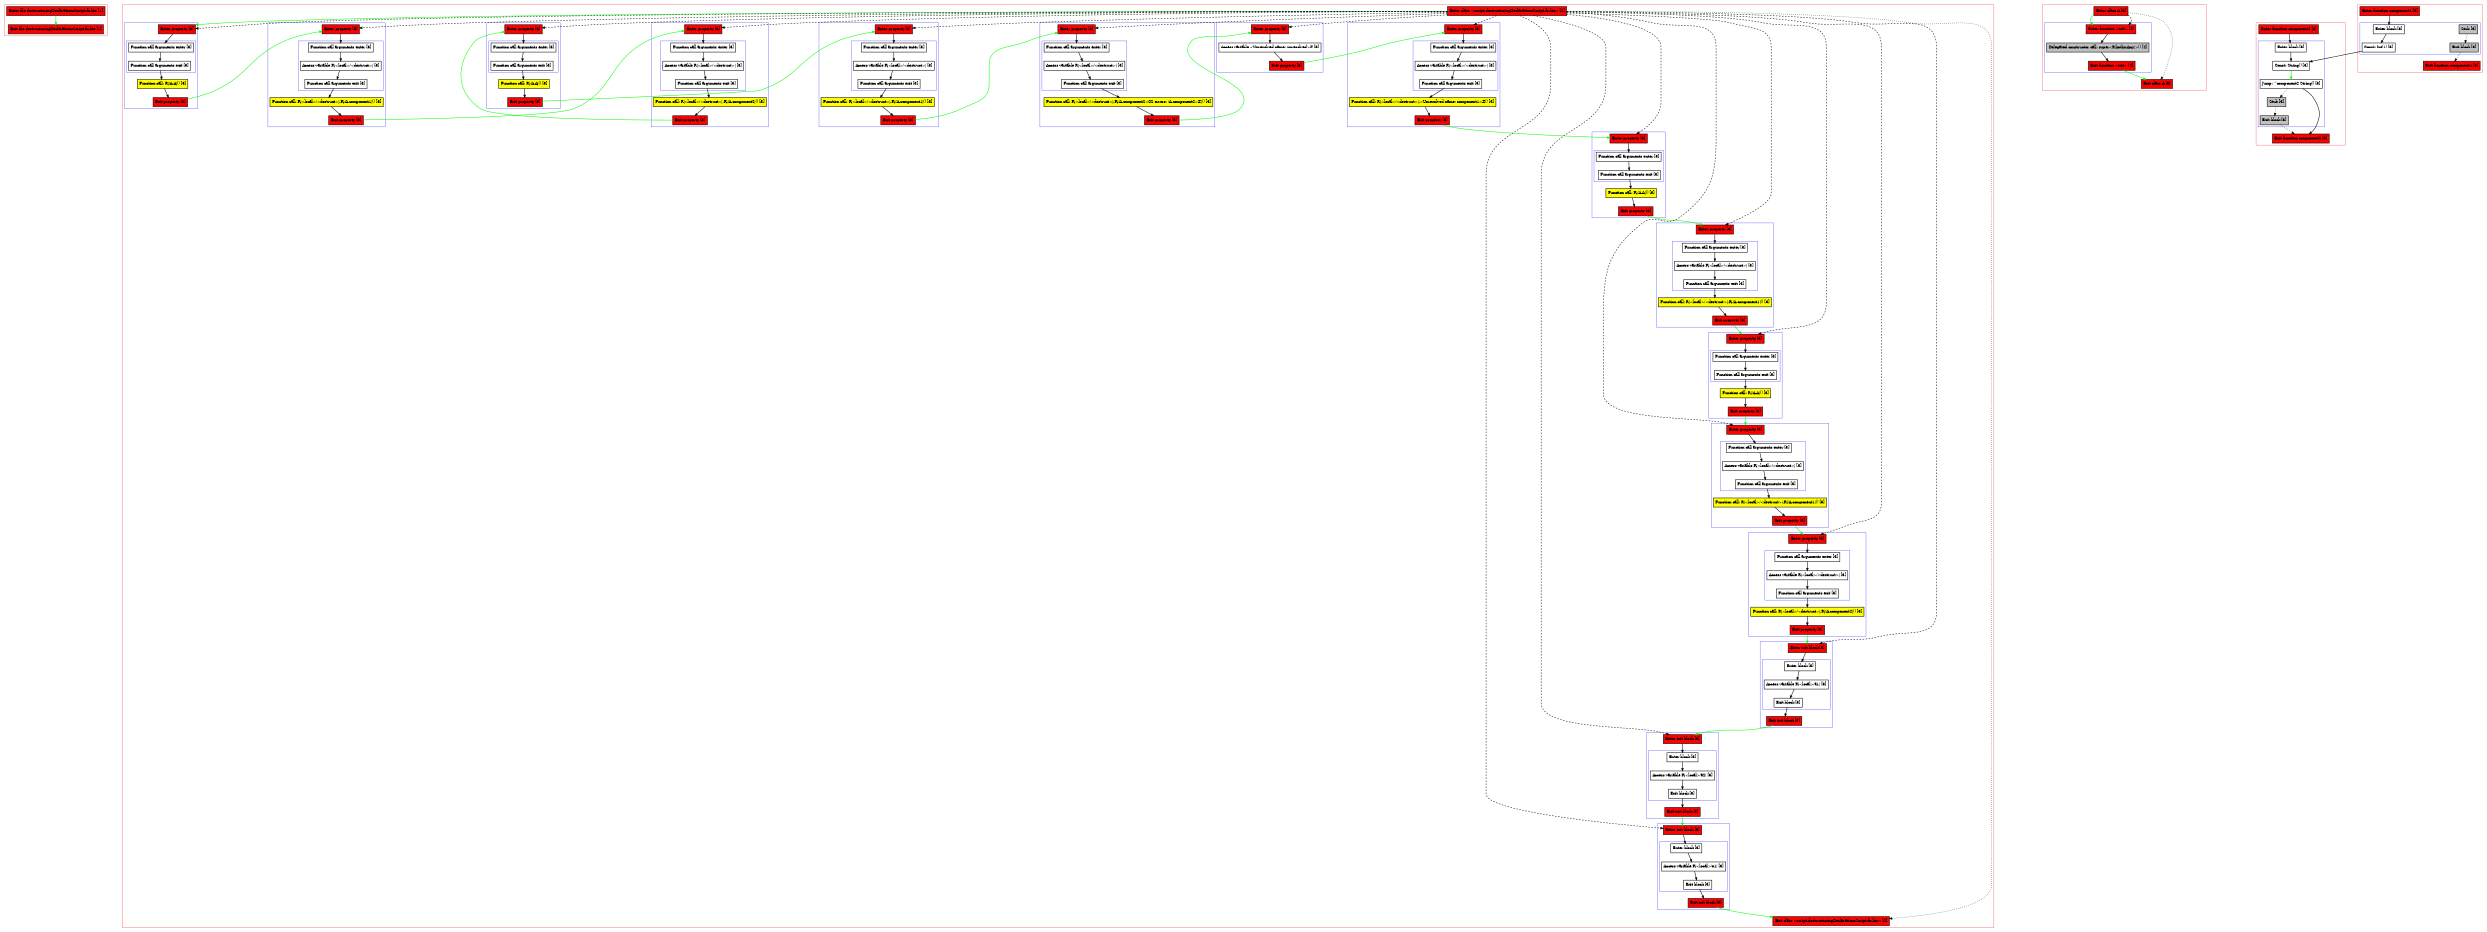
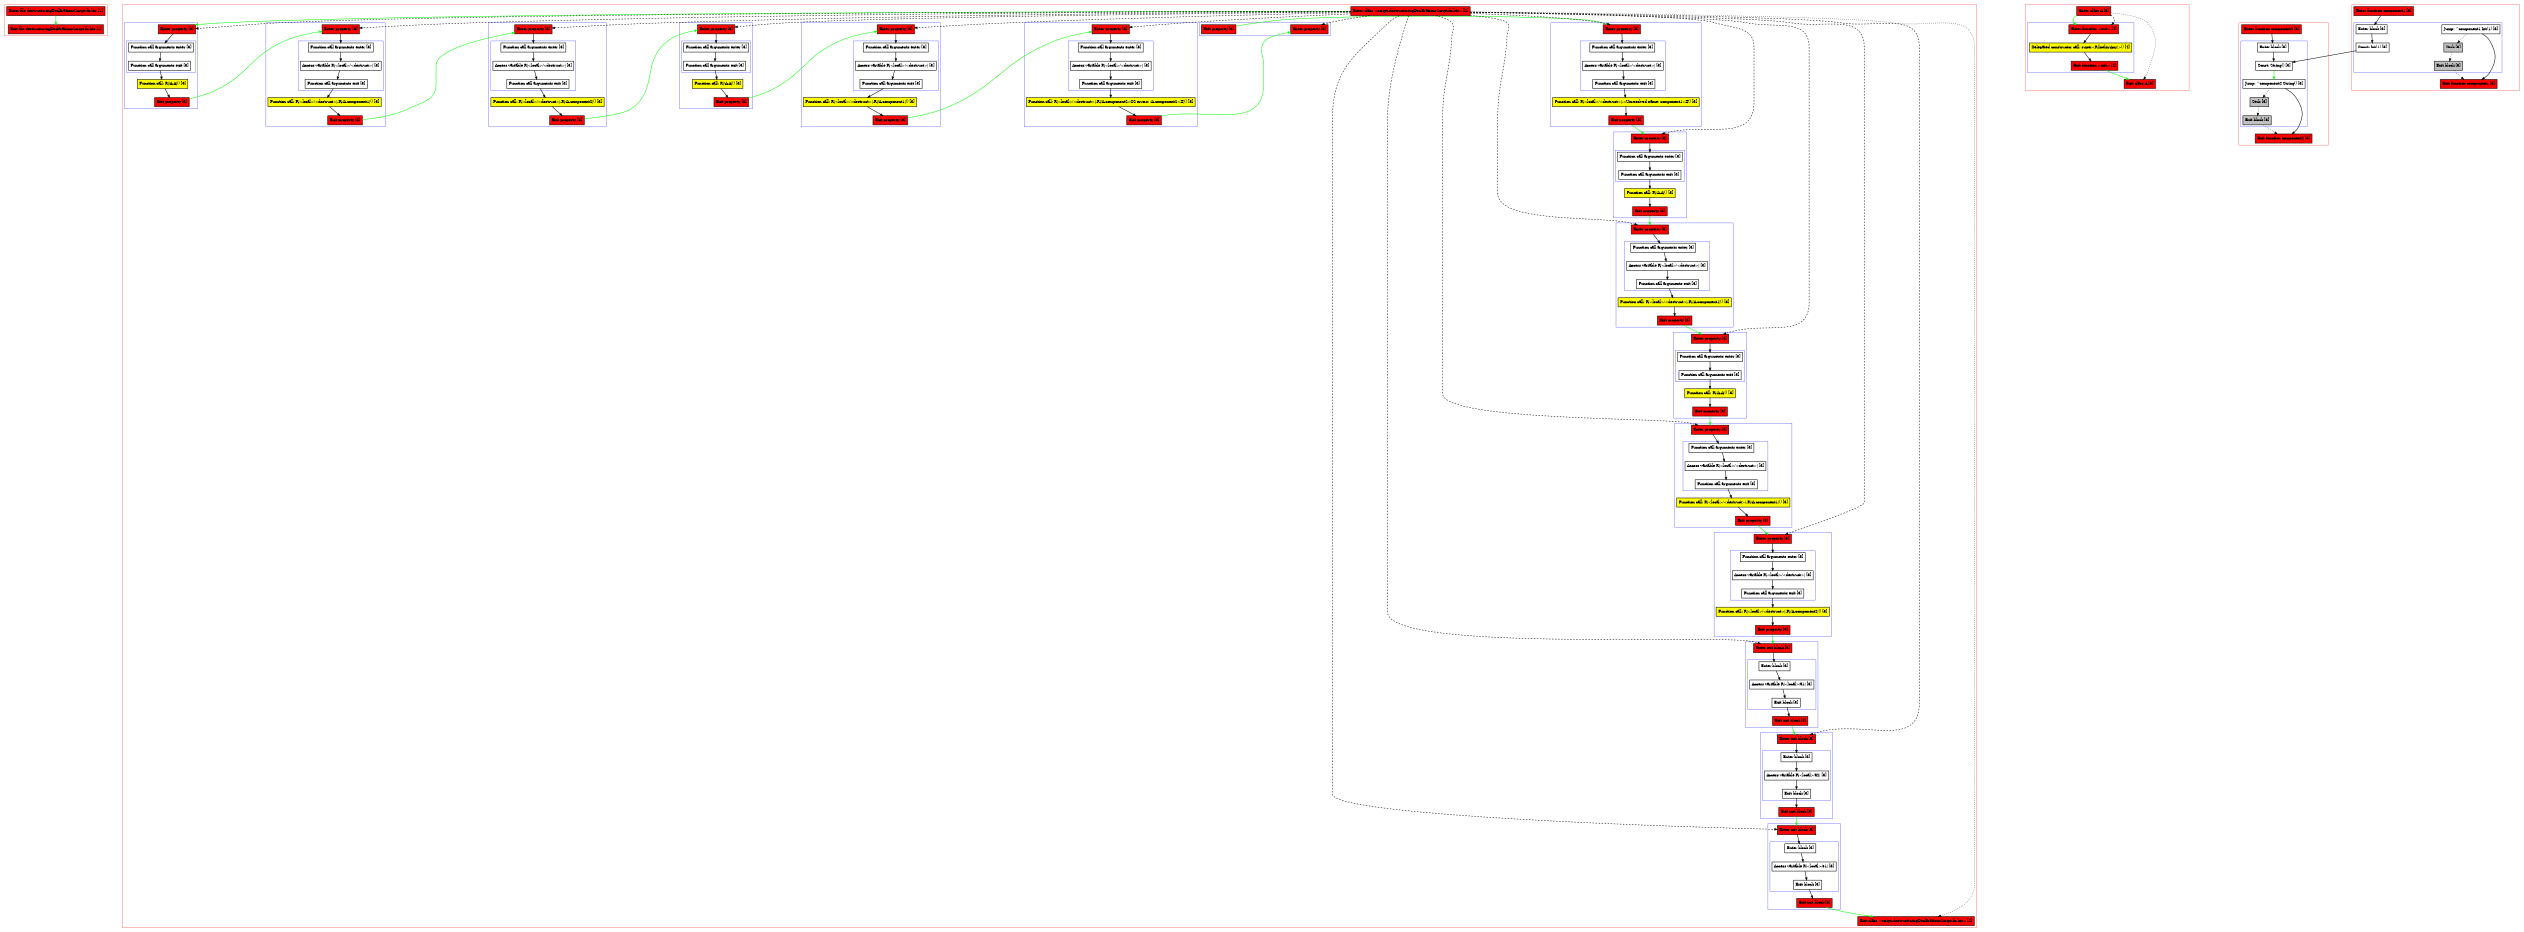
  digraph {
    nodesep=3
    node [penwidth=2 shape=box style=filled]
    edge [penwidth=2]
    n1 [fillcolor=red label="Enter file destructuringDeclarationsScript.fir.kts [1]"]
    n2 [fillcolor=red label="Exit file destructuringDeclarationsScript.fir.kts [1]"]
    n3 [label="Function call arguments enter [3]" style=""]
    n4 [label="Function call arguments exit [3]" style=""]
    n5 [fillcolor=red label="Enter property [3]"]
    n6 [fillcolor=yellow label="Function call: R|/A.A|() [3]"]
    n7 [fillcolor=red label="Exit property [3]"]
    n8 [label="Function call arguments enter [3]" style=""]
    n9 [label="Access variable R|<local>/<destruct>| [3]" style=""]
    n10 [label="Function call arguments exit [3]" style=""]
    n11 [fillcolor=red label="Enter property [3]"]
    n12 [fillcolor=yellow label="Function call: R|<local>/<destruct>|.R|/A.component1|() [3]"]
    n13 [fillcolor=red label="Exit property [3]"]
    n14 [label="Function call arguments enter [3]" style=""]
    n15 [label="Access variable R|<local>/<destruct>| [3]" style=""]
    n16 [label="Function call arguments exit [3]" style=""]
    n17 [fillcolor=red label="Enter property [3]"]
    n18 [fillcolor=yellow label="Function call: R|<local>/<destruct>|.R|/A.component2|() [3]"]
    n19 [fillcolor=red label="Exit property [3]"]
    n20 [label="Function call arguments enter [3]" style=""]
    n21 [label="Function call arguments exit [3]" style=""]
    n22 [fillcolor=red label="Enter property [3]"]
    n23 [fillcolor=yellow label="Function call: R|/A.A|() [3]"]
    n24 [fillcolor=red label="Exit property [3]"]
    n25 [label="Function call arguments enter [3]" style=""]
    n26 [label="Access variable R|<local>/<destruct>| [3]" style=""]
    n27 [label="Function call arguments exit [3]" style=""]
    n28 [fillcolor=red label="Enter property [3]"]
    n29 [fillcolor=yellow label="Function call: R|<local>/<destruct>|.R|/A.component1|() [3]"]
    n30 [fillcolor=red label="Exit property [3]"]
    n31 [label="Function call arguments enter [3]" style=""]
    n32 [label="Access variable R|<local>/<destruct>| [3]" style=""]
    n33 [label="Function call arguments exit [3]" style=""]
    n34 [fillcolor=red label="Enter property [3]"]
    n35 [fillcolor=yellow label="Function call: R|<local>/<destruct>|.R|/A.component2<CS errors: /A.component2>#|() [3]"]
    n36 [fillcolor=red label="Exit property [3]"]
    n37 [fillcolor=red label="Enter property [3]"]
-   n38 [label="Access variable <Unresolved name: unresolved># [3]" style=""]
    n39 [fillcolor=red label="Exit property [3]"]
    n40 [label="Function call arguments enter [3]" style=""]
    n41 [label="Access variable R|<local>/<destruct>| [3]" style=""]
    n42 [label="Function call arguments exit [3]" style=""]
    n43 [fillcolor=red label="Enter property [3]"]
    n44 [fillcolor=yellow label="Function call: R|<local>/<destruct>|.<Unresolved name: component1>#() [3]"]
    n45 [fillcolor=red label="Exit property [3]"]
    n46 [label="Function call arguments enter [3]" style=""]
    n47 [label="Function call arguments exit [3]" style=""]
    n48 [fillcolor=red label="Enter property [3]"]
    n49 [fillcolor=yellow label="Function call: R|/A.A|() [3]"]
    n50 [fillcolor=red label="Exit property [3]"]
    n51 [label="Function call arguments enter [3]" style=""]
    n52 [label="Access variable R|<local>/<destruct>| [3]" style=""]
    n53 [label="Function call arguments exit [3]" style=""]
    n54 [fillcolor=red label="Enter property [3]"]
    n55 [fillcolor=yellow label="Function call: R|<local>/<destruct>|.R|/A.component1|() [3]"]
    n56 [fillcolor=red label="Exit property [3]"]
    n57 [label="Function call arguments enter [3]" style=""]
    n58 [label="Function call arguments exit [3]" style=""]
    n59 [fillcolor=red label="Enter property [3]"]
    n60 [fillcolor=yellow label="Function call: R|/A.A|() [3]"]
    n61 [fillcolor=red label="Exit property [3]"]
    n62 [label="Function call arguments enter [3]" style=""]
    n63 [label="Access variable R|<local>/<destruct>| [3]" style=""]
    n64 [label="Function call arguments exit [3]" style=""]
    n65 [fillcolor=red label="Enter property [3]"]
    n66 [fillcolor=yellow label="Function call: R|<local>/<destruct>|.R|/A.component1|() [3]"]
    n67 [fillcolor=red label="Exit property [3]"]
    n68 [label="Function call arguments enter [3]" style=""]
    n69 [label="Access variable R|<local>/<destruct>| [3]" style=""]
    n70 [label="Function call arguments exit [3]" style=""]
    n71 [fillcolor=red label="Enter property [3]"]
    n72 [fillcolor=yellow label="Function call: R|<local>/<destruct>|.R|/A.component2|() [3]"]
    n73 [fillcolor=red label="Exit property [3]"]
    n74 [label="Enter block [3]" style=""]
    n75 [label="Access variable R|<local>/a1| [3]" style=""]
    n76 [label="Exit block [3]" style=""]
    n77 [fillcolor=red label="Enter init block [3]"]
    n78 [fillcolor=red label="Exit init block [3]"]
    n79 [label="Enter block [3]" style=""]
    n80 [label="Access variable R|<local>/a2| [3]" style=""]
    n81 [label="Exit block [3]" style=""]
    n82 [fillcolor=red label="Enter init block [3]"]
    n83 [fillcolor=red label="Exit init block [3]"]
    n84 [label="Enter block [3]" style=""]
    n85 [label="Access variable R|<local>/e1| [3]" style=""]
    n86 [label="Exit block [3]" style=""]
    n87 [fillcolor=red label="Enter init block [3]"]
    n88 [fillcolor=red label="Exit init block [3]"]
    n89 [fillcolor=red label="Enter class <script-destructuringDeclarationsScript.fir.kts> [2]"]
    n90 [fillcolor=red label="Exit class <script-destructuringDeclarationsScript.fir.kts> [2]"]
    n91 [fillcolor=red label="Enter function <init> [4]"]
-   n92 [fillcolor=gray label="Delegated constructor call: super<R|kotlin/Any|>() [4]"]
+   n92 [fillcolor=yellow label="Delegated constructor call: super<R|kotlin/Any|>() [4]"]
    n93 [fillcolor=red label="Exit function <init> [4]"]
    n94 [fillcolor=red label="Enter class A [3]"]
    n95 [fillcolor=red label="Exit class A [3]"]
    n96 [label="Enter block [3]" style=""]
    n97 [label="Const: Int(1) [3]" style=""]
+   n98 [label="Jump: ^component1 Int(1) [3]" style=""]
    n99 [fillcolor=gray label="Stub [3]"]
    n100 [fillcolor=gray label="Exit block [3]"]
    n101 [fillcolor=red label="Enter function component1 [3]"]
    n102 [fillcolor=red label="Exit function component1 [3]"]
    n103 [label="Enter block [3]" style=""]
    n104 [label="Const: String() [3]" style=""]
    n105 [label="Jump: ^component2 String() [3]" style=""]
    n106 [fillcolor=gray label="Stub [3]"]
    n107 [fillcolor=gray label="Exit block [3]"]
    n108 [fillcolor=red label="Enter function component2 [3]"]
    n109 [fillcolor=red label="Exit function component2 [3]"]
    subgraph cluster_1 {
      color=red
      n1
      n2
    }
    subgraph cluster_2 {
      color=red
      n89
      n90
      subgraph cluster_3 {
        color=blue
        n5
        n6
        n7
        subgraph cluster_4 {
          color=blue
          n3
          n4
        }
      }
      subgraph cluster_5 {
        color=blue
        n11
        n12
        n13
        subgraph cluster_6 {
          color=blue
          n8
          n9
          n10
        }
      }
      subgraph cluster_7 {
        color=blue
        n17
        n18
        n19
        subgraph cluster_8 {
          color=blue
          n14
          n15
          n16
        }
      }
      subgraph cluster_9 {
        color=blue
        n22
        n23
        n24
        subgraph cluster_10 {
          color=blue
          n20
          n21
        }
      }
      subgraph cluster_11 {
        color=blue
        n28
        n29
        n30
        subgraph cluster_12 {
          color=blue
          n25
          n26
          n27
        }
      }
      subgraph cluster_13 {
        color=blue
        n34
        n35
        n36
        subgraph cluster_14 {
          color=blue
          n31
          n32
          n33
        }
      }
      subgraph cluster_15 {
        color=blue
        n37
-       n38
        n39
      }
      subgraph cluster_16 {
        color=blue
        n43
        n44
        n45
        subgraph cluster_17 {
          color=blue
          n40
          n41
          n42
        }
      }
      subgraph cluster_18 {
        color=blue
        n48
        n49
        n50
        subgraph cluster_19 {
          color=blue
          n46
          n47
        }
      }
      subgraph cluster_20 {
        color=blue
        n54
        n55
        n56
        subgraph cluster_21 {
          color=blue
          n51
          n52
          n53
        }
      }
      subgraph cluster_22 {
        color=blue
        n59
        n60
        n61
        subgraph cluster_23 {
          color=blue
          n57
          n58
        }
      }
      subgraph cluster_24 {
        color=blue
        n65
        n66
        n67
        subgraph cluster_25 {
          color=blue
          n62
          n63
          n64
        }
      }
      subgraph cluster_26 {
        color=blue
        n71
        n72
        n73
        subgraph cluster_27 {
          color=blue
          n68
          n69
          n70
        }
      }
      subgraph cluster_28 {
        color=blue
        n77
        n78
        subgraph cluster_29 {
          color=blue
          n74
          n75
          n76
        }
      }
      subgraph cluster_30 {
        color=blue
        n82
        n83
        subgraph cluster_31 {
          color=blue
          n79
          n80
          n81
        }
      }
      subgraph cluster_32 {
        color=blue
        n87
        n88
        subgraph cluster_33 {
          color=blue
          n84
          n85
          n86
        }
      }
    }
    subgraph cluster_34 {
      color=red
      n94
      n95
      subgraph cluster_35 {
        color=blue
        n91
        n92
        n93
      }
    }
    subgraph cluster_36 {
      color=red
      n101
      n102
      subgraph cluster_37 {
        color=blue
        n96
        n97
+       n98
        n99
        n100
      }
    }
    subgraph cluster_38 {
      color=red
      n108
      n109
      subgraph cluster_39 {
        color=blue
        n103
        n104
        n105
        n106
        n107
      }
    }
    n1 -> n2 [color=green]
    n3 -> n4
    n4 -> n6
    n5 -> n3
    n6 -> n7
    n7 -> n11 [color=green]
    n8 -> n9
    n9 -> n10
    n10 -> n12
    n11 -> n8
    n12 -> n13
    n13 -> n17 [color=green]
    n14 -> n15
    n15 -> n16
    n16 -> n18
    n17 -> n14
    n18 -> n19
    n19 -> n22 [color=green]
    n20 -> n21
    n21 -> n23
    n22 -> n20
    n23 -> n24
    n24 -> n28 [color=green]
    n25 -> n26
    n26 -> n27
    n27 -> n29
    n28 -> n25
    n29 -> n30
    n30 -> n34 [color=green]
    n31 -> n32
    n32 -> n33
    n33 -> n35
    n34 -> n31
    n35 -> n36
    n36 -> n37 [color=green]
-   n37 -> n38
-   n38 -> n39
    n39 -> n43 [color=green]
    n40 -> n41
    n41 -> n42
    n42 -> n44
    n43 -> n40
    n44 -> n45
    n45 -> n48 [color=green]
    n46 -> n47
    n47 -> n49
    n48 -> n46
    n49 -> n50
    n50 -> n54 [color=green]
    n51 -> n52
    n52 -> n53
    n53 -> n55
    n54 -> n51
    n55 -> n56
    n56 -> n59 [color=green]
    n57 -> n58
    n58 -> n60
    n59 -> n57
    n60 -> n61
    n61 -> n65 [color=green]
    n62 -> n63
    n63 -> n64
    n64 -> n66
    n65 -> n62
    n66 -> n67
    n67 -> n71 [color=green]
    n68 -> n69
    n69 -> n70
    n70 -> n72
    n71 -> n68
    n72 -> n73
    n73 -> n77 [color=green]
    n74 -> n75
    n75 -> n76
    n76 -> n78
    n77 -> n74
    n78 -> n82 [color=green]
    n79 -> n80
    n80 -> n81
    n81 -> n83
    n82 -> n79
    n83 -> n87 [color=green]
    n84 -> n85
    n85 -> n86
    n86 -> n88
    n87 -> n84
    n88 -> n90 [color=green]
    n89 -> n5 [color=green]
    n89 -> n5 [style=dashed]
    n89 -> n11 [style=dashed]
    n89 -> n17 [style=dashed]
    n89 -> n22 [style=dashed]
    n89 -> n28 [style=dashed]
    n89 -> n34 [style=dashed]
    n89 -> n37 [style=dashed]
    n89 -> n43 [style=dashed]
    n89 -> n48 [style=dashed]
    n89 -> n54 [style=dashed]
    n89 -> n59 [style=dashed]
    n89 -> n65 [style=dashed]
    n89 -> n71 [style=dashed]
    n89 -> n77 [style=dashed]
    n89 -> n82 [style=dashed]
    n89 -> n87 [style=dashed]
    n89 -> n90 [style=dotted]
    n91 -> n92
    n92 -> n93
    n93 -> n95 [color=green]
    n94 -> n91 [color=green]
    n94 -> n91 [style=dashed]
    n94 -> n95 [style=dotted]
    n96 -> n97
    n97 -> n104
+   n98 -> n99 [style=dotted]
+   n98 -> n102
    n99 -> n100 [style=dotted]
    n100 -> n102 [style=dotted]
    n101 -> n96
    n103 -> n104
    n104 -> n105 [color=green]
    n105 -> n106 [style=dotted]
    n105 -> n109
    n106 -> n107 [style=dotted]
    n107 -> n109 [style=dotted]
    n108 -> n103
  }
